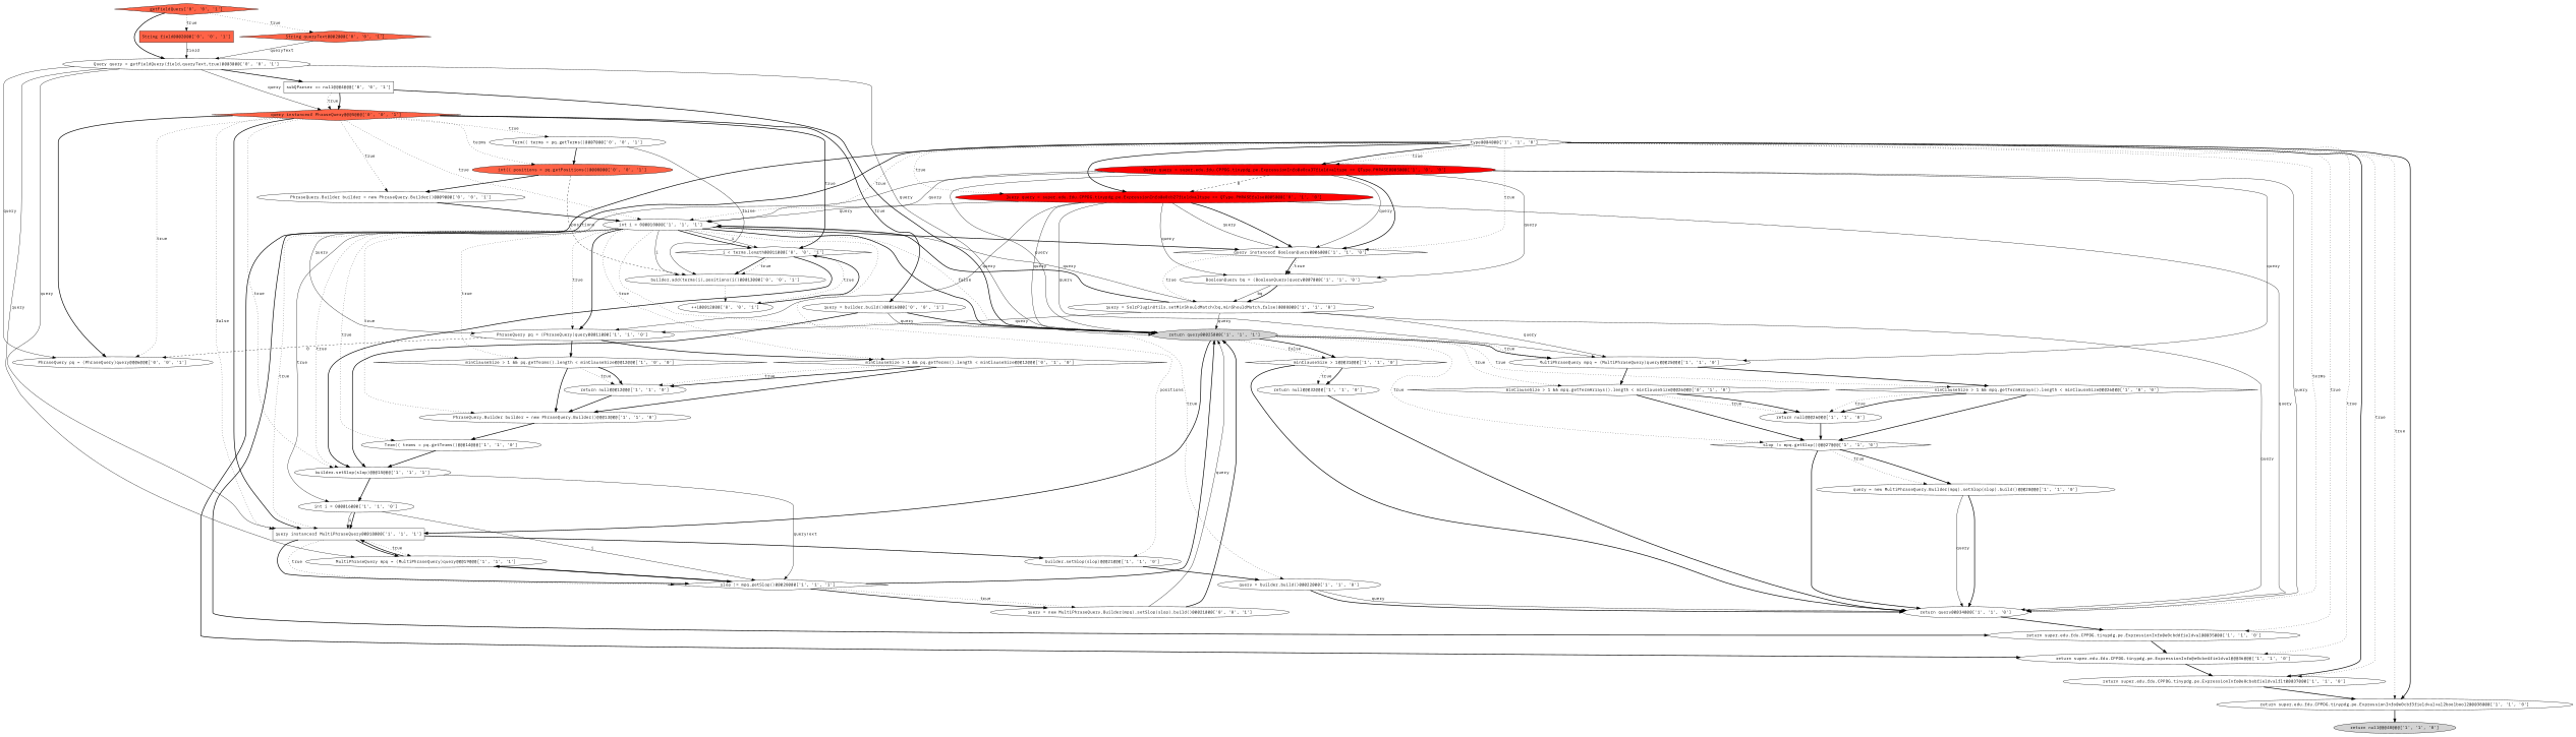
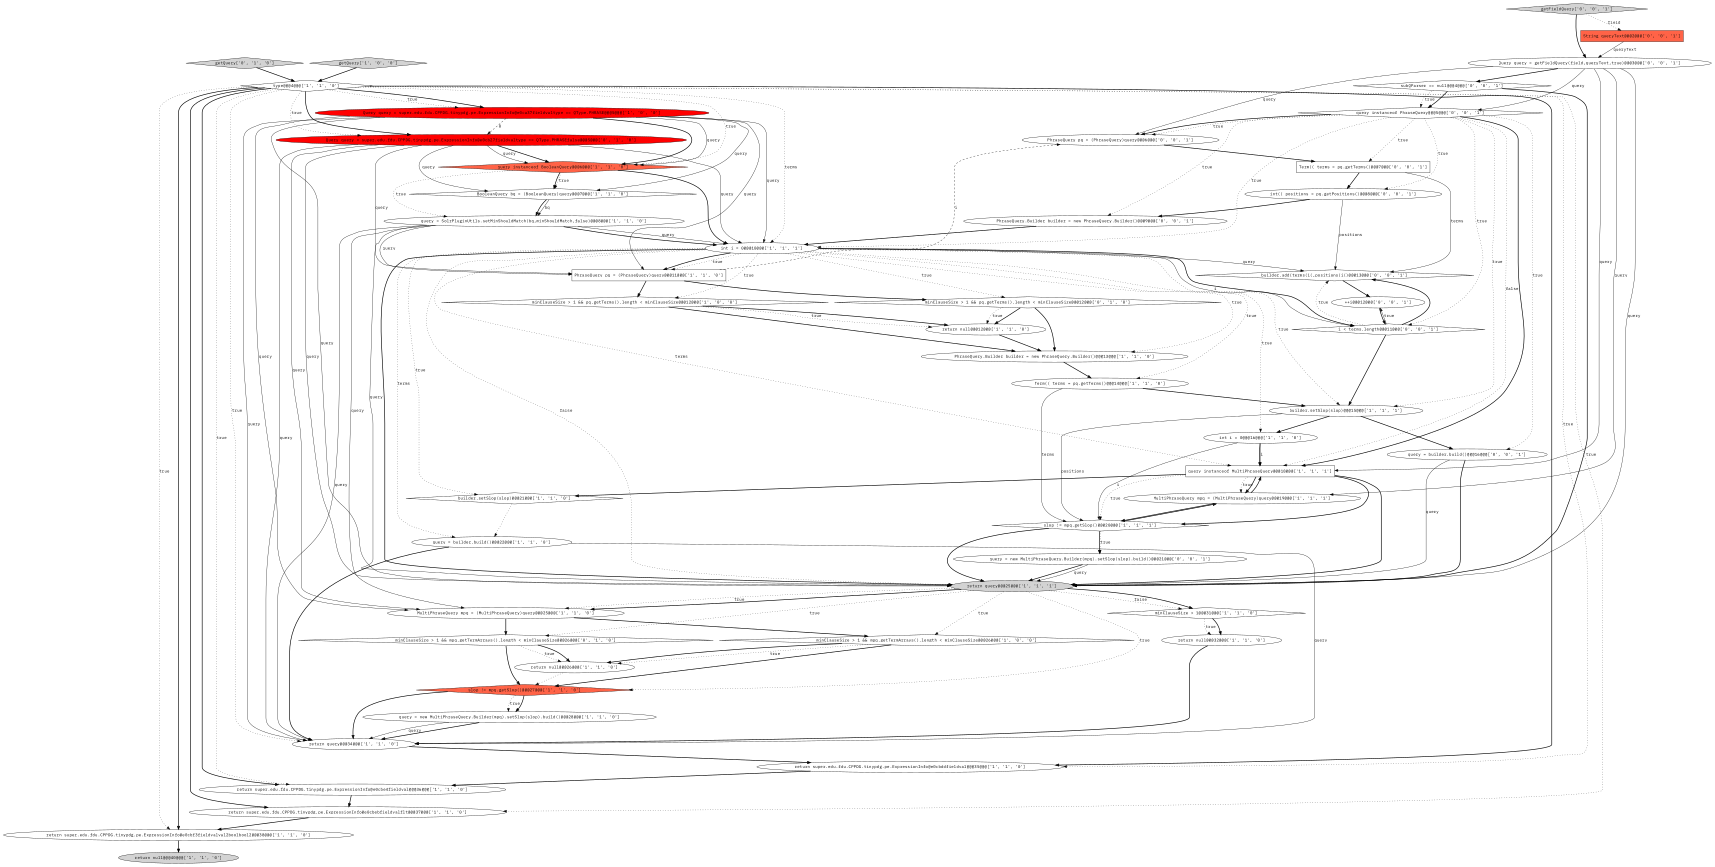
  digraph {
    fontname="IBM Plex Mono"
    node [fillcolor=white fontname="IBM Plex Mono" shape=ellipse style=filled]
    edge [fontname="IBM Plex Mono" style=bold]
-   n1 [fillcolor=tomato label="getFieldQuery['0', '0', '1']" shape=diamond]
-   n2 [fillcolor=tomato label="String field@@@2@@@['0', '0', '1']" shape=box]
+   n1 [fillcolor=lightgray label="getFieldQuery['0', '0', '1']" shape=diamond]
    n3 [label="Query query = getFieldQuery(field,queryText,true)@@@3@@@['0', '0', '1']"]
-   n4 [fillcolor=tomato label="String queryText@@@2@@@['0', '0', '1']" shape=diamond]
+   n4 [fillcolor=tomato label="String queryText@@@2@@@['0', '0', '1']" shape=box]
    n5 [fillcolor=lightgray label="return query@@@25@@@['1', '1', '1']"]
    n6 [label="query instanceof MultiPhraseQuery@@@18@@@['1', '1', '1']" shape=box]
    n7 [label="MultiPhraseQuery mpq = (MultiPhraseQuery)query@@@19@@@['1', '1', '1']"]
-   n8 [fillcolor=tomato label="query instanceof PhraseQuery@@@5@@@['0', '0', '1']" shape=diamond]
+   n8 [label="query instanceof PhraseQuery@@@5@@@['0', '0', '1']" shape=diamond]
    n9 [label="PhraseQuery pq = (PhraseQuery)query@@@6@@@['0', '0', '1']"]
-   n10 [label="subQParser == null@@@4@@@['0', '0', '1']" shape=box]
+   n10 [label="subQParser == null@@@4@@@['0', '0', '1']" shape=diamond]
    n11 [label="return super.edu.fdu.CPPDG.tinypdg.pe.ExpressionInfo@e0cbf3fieldvalval2boolbool2@@@38@@@['1', '1', '0']"]
    n12 [fillcolor=lightgray label="return null@@@40@@@['1', '1', '0']"]
    n13 [label="minClauseSize > 1 && mpq.getTermArrays().length < minClauseSize@@@26@@@['0', '1', '0']" shape=diamond]
    n14 [label="return null@@@26@@@['1', '1', '0']"]
-   n15 [label="slop != mpq.getSlop()@@@27@@@['1', '1', '0']" shape=diamond]
+   n15 [fillcolor=tomato label="slop != mpq.getSlop()@@@27@@@['1', '1', '0']" shape=diamond]
    n16 [label="return query@@@34@@@['1', '1', '0']"]
    n17 [label="query = new MultiPhraseQuery.Builder(mpq).setSlop(slop).build()@@@28@@@['1', '1', '0']"]
    n18 [label="PhraseQuery.Builder builder = new PhraseQuery.Builder()@@@13@@@['1', '1', '0']"]
    n19 [label="Term(( terms = pq.getTerms()@@@14@@@['1', '1', '0']"]
    n20 [label="builder.setSlop(slop)@@@15@@@['1', '1', '1']"]
    n21 [label="slop != mpq.getSlop()@@@20@@@['1', '1', '1']" shape=diamond]
    n22 [label="minClauseSize > 1 && pq.getTerms().length < minClauseSize@@@12@@@['0', '1', '0']" shape=diamond]
    n23 [label="return null@@@12@@@['1', '1', '0']"]
    n24 [label="MultiPhraseQuery mpq = (MultiPhraseQuery)query@@@25@@@['1', '1', '0']"]
    n25 [label="minClauseSize > 1@@@31@@@['1', '1', '0']" shape=diamond]
    n26 [label="minClauseSize > 1 && mpq.getTermArrays().length < minClauseSize@@@26@@@['1', '0', '0']" shape=diamond]
    n27 [label="return null@@@32@@@['1', '1', '0']"]
    n28 [label="PhraseQuery.Builder builder = new PhraseQuery.Builder()@@@9@@@['0', '0', '1']"]
    n29 [label="int i = 0@@@10@@@['1', '1', '1']"]
-   n30 [label="PhraseQuery pq = (PhraseQuery)query@@@11@@@['1', '1', '0']"]
+   n30 [label="PhraseQuery pq = (PhraseQuery)query@@@11@@@['1', '1', '0']" shape=box]
    n31 [label="i < terms.length@@@11@@@['0', '0', '1']" shape=diamond]
-   n32 [label="builder.add(terms(i(,positions(i()@@@13@@@['0', '0', '1']"]
-   n33 [label="builder.setSlop(slop)@@@21@@@['1', '1', '0']"]
+   n32 [label="builder.add(terms(i(,positions(i()@@@13@@@['0', '0', '1']" shape=diamond]
+   n33 [label="builder.setSlop(slop)@@@21@@@['1', '1', '0']" shape=diamond]
    n34 [label="query = builder.build()@@@22@@@['1', '1', '0']"]
    n35 [label="int i = 0@@@16@@@['1', '1', '0']"]
    n36 [label="minClauseSize > 1 && pq.getTerms().length < minClauseSize@@@12@@@['1', '0', '0']" shape=diamond]
    n37 [label="query = builder.build()@@@16@@@['0', '0', '1']"]
    n38 [label="return super.edu.fdu.CPPDG.tinypdg.pe.ExpressionInfo@e0cbddfieldval@@@35@@@['1', '1', '0']"]
    n39 [label="return super.edu.fdu.CPPDG.tinypdg.pe.ExpressionInfo@e0cbe4fieldval@@@36@@@['1', '1', '0']"]
    n40 [label="query = SolrPluginUtils.setMinShouldMatch(bq,minShouldMatch,false)@@@8@@@['1', '1', '0']"]
    n41 [label="++i@@@12@@@['0', '0', '1']"]
    n42 [label="return super.edu.fdu.CPPDG.tinypdg.pe.ExpressionInfo@e0cbebfieldvalflt@@@37@@@['1', '1', '0']"]
-   n43 [label="BooleanQuery bq = (BooleanQuery)query@@@7@@@['1', '1', '0']"]
+   n43 [label="BooleanQuery bq = (BooleanQuery)query@@@7@@@['1', '1', '0']" shape=diamond]
    n44 [label="query = new MultiPhraseQuery.Builder(mpq).setSlop(slop).build()@@@21@@@['0', '0', '1']"]
    n45 [label="type@@@4@@@['1', '1', '0']" shape=diamond]
-   n46 [label="query instanceof BooleanQuery@@@6@@@['1', '1', '0']" shape=diamond]
+   n46 [fillcolor=tomato label="query instanceof BooleanQuery@@@6@@@['1', '1', '0']" shape=diamond]
    n47 [fillcolor=red label="Query query = super.edu.fdu.CPPDG.tinypdg.pe.ExpressionInfo@e0cb27fieldvaltype == QType.PHRASEfalse@@@5@@@['0', '1', '0']"]
    n48 [fillcolor=red label="Query query = super.edu.fdu.CPPDG.tinypdg.pe.ExpressionInfo@e0ca37fieldvaltype == QType.PHRASE@@@5@@@['1', '0', '0']"]
-   n49 [fillcolor=tomato label="int(( positions = pq.getPositions()@@@8@@@['0', '0', '1']"]
-   n50 [label="Term(( terms = pq.getTerms()@@@7@@@['0', '0', '1']"]
-   n1 -> n2 [label=true style=dotted]
+   n49 [label="int(( positions = pq.getPositions()@@@8@@@['0', '0', '1']"]
+   n50 [label="Term(( terms = pq.getTerms()@@@7@@@['0', '0', '1']" shape=box]
+   n51 [fillcolor=lightgray label="getQuery['1', '0', '0']" shape=diamond]
+   n52 [fillcolor=lightgray label="getQuery['0', '1', '0']" shape=diamond]
    n1 -> n3
-   n1 -> n4 [label=true style=dotted]
-   n2 -> n3 [label=field style=solid]
+   n1 -> n4 [label=field style=dotted]
    n3 -> n5 [label=query style=solid]
    n3 -> n6 [label=query style=solid]
    n3 -> n7 [label=query style=solid]
    n3 -> n8 [label=query style=solid]
    n3 -> n9 [label=query style=solid]
    n3 -> n10
    n4 -> n3 [label=queryText style=solid]
    n5 -> n13 [label=true style=dotted]
    n5 -> n15 [label=true style=dotted]
    n5 -> n24 [label=true style=dotted]
    n5 -> n24
    n5 -> n25 [label=false style=dotted]
    n5 -> n25
    n5 -> n26 [label=true style=dotted]
-   n5 -> n6
+   n6 -> n5
    n6 -> n7 [label=true style=dotted]
    n6 -> n7
    n6 -> n21
    n6 -> n21 [label=true style=dotted]
    n6 -> n33
    n7 -> n6
    n7 -> n21
    n8 -> n6 [label=false style=dotted]
    n8 -> n6
    n8 -> n9
    n8 -> n9 [label=true style=dotted]
    n8 -> n20 [label=true style=dotted]
    n8 -> n28 [label=true style=dotted]
    n8 -> n29 [label=true style=dotted]
-   n8 -> n31 [label=true]
-   n8 -> n37 [label=true]
-   n8 -> n49 [label=terms style=dotted]
+   n8 -> n31 [label=true style=dotted]
+   n8 -> n37 [label=true style=dotted]
+   n8 -> n49 [label=true style=dotted]
    n8 -> n50 [label=true style=dotted]
+   n9 -> n50
    n10 -> n5
    n10 -> n8
    n10 -> n8 [label=true style=dotted]
    n11 -> n12
    n13 -> n14 [label=true style=dotted]
    n13 -> n14
    n13 -> n15
-   n14 -> n15
+   n14 -> n15 [style=dotted]
    n15 -> n16
    n15 -> n17 [label=true style=dotted]
    n15 -> n17
    n16 -> n38
    n17 -> n16
    n17 -> n16 [label=query style=solid]
    n18 -> n19
    n19 -> n20
-   n20 -> n21 [label=queryText style=solid]
+   n19 -> n21 [label=terms style=solid]
+   n20 -> n21 [label=positions style=solid]
    n20 -> n35
-   n37 -> n20
+   n20 -> n37
    n21 -> n5
    n21 -> n7
    n21 -> n44 [label=true style=dotted]
    n21 -> n44
    n22 -> n18
    n22 -> n23
    n22 -> n23 [label=true style=dotted]
    n23 -> n18
    n24 -> n13
    n24 -> n26
-   n25 -> n16
    n25 -> n27
    n25 -> n27 [label=true style=dotted]
    n26 -> n14 [label=true style=dotted]
    n26 -> n14
    n26 -> n15
    n27 -> n16
    n28 -> n29
    n29 -> n5
    n29 -> n5 [label=false style=dotted]
-   n29 -> n6 [label=true style=dotted]
+   n29 -> n6 [label=terms style=dotted]
    n29 -> n18 [label=true style=dotted]
    n29 -> n19 [label=true style=dotted]
    n29 -> n20 [label=true style=dotted]
    n29 -> n22 [label=true style=dotted]
    n29 -> n30 [label=true style=dotted]
    n29 -> n30
    n29 -> n31
    n29 -> n31 [label=i style=solid]
-   n29 -> n32 [label=i style=solid]
-   n29 -> n33 [label=positions style=dotted]
-   n29 -> n34 [label=true style=dotted]
-   n29 -> n35 [label=true style=solid]
+   n29 -> n32 [label=query style=solid]
+   n29 -> n33 [label=true style=dotted]
+   n29 -> n34 [label=terms style=dotted]
+   n29 -> n35 [label=true style=dotted]
    n29 -> n36 [label=true style=dotted]
-   n30 -> n9 [label=0 style=dashed]
+   n30 -> n9 [label=i style=dashed]
    n30 -> n22
    n30 -> n36
    n31 -> n20
    n31 -> n32
    n31 -> n32 [label=true style=dotted]
-   n31 -> n41 [label=true style=dotted]
-   n32 -> n41 [style=dotted]
-   n33 -> n34
+   n31 -> n41 [label=true style=solid]
+   n32 -> n41
+   n33 -> n34 [style=dotted]
    n34 -> n16 [label=query style=solid]
    n34 -> n16
    n35 -> n6
    n35 -> n6 [label=i style=solid]
    n35 -> n21 [label=i style=solid]
    n36 -> n18
    n36 -> n23 [label=true style=dotted]
    n36 -> n23
    n37 -> n5
    n37 -> n5 [label=query style=solid]
    n38 -> n39
    n39 -> n42
    n40 -> n5 [label=query style=solid]
    n40 -> n16 [label=query style=solid]
    n40 -> n24 [label=query style=solid]
    n40 -> n29 [label=query style=solid]
    n40 -> n29
    n40 -> n30 [label=query style=solid]
    n41 -> n31
    n42 -> n11
    n43 -> n40 [label=bq style=solid]
    n43 -> n40
    n44 -> n5
    n44 -> n5 [label=query style=solid]
    n45 -> n11 [label=true style=dotted]
    n45 -> n11
-   n45 -> n16 [label=terms style=dotted]
-   n45 -> n29 [label=true style=dotted]
+   n45 -> n16 [label=true style=dotted]
+   n45 -> n29 [label=terms style=dotted]
    n45 -> n38 [label=true style=dotted]
    n45 -> n38
    n45 -> n39 [label=true style=dotted]
    n45 -> n39
    n45 -> n42
    n45 -> n42 [label=true style=dotted]
    n45 -> n46 [label=true style=dotted]
    n45 -> n47 [label=true style=dotted]
    n45 -> n47
    n45 -> n48 [label=true style=dotted]
    n45 -> n48
-   n29 -> n46
+   n46 -> n29
    n46 -> n40 [label=true style=dotted]
    n46 -> n43
    n46 -> n43 [label=true style=dotted]
    n47 -> n5 [label=query style=solid]
    n47 -> n16 [label=query style=solid]
    n47 -> n24 [label=query style=solid]
    n47 -> n29 [label=query style=solid]
    n47 -> n30 [label=query style=solid]
    n47 -> n43 [label=query style=solid]
    n47 -> n46
    n47 -> n46 [label=query style=solid]
    n48 -> n5 [label=query style=solid]
    n48 -> n16 [label=query style=solid]
    n48 -> n24 [label=query style=solid]
    n48 -> n29 [label=query style=solid]
    n48 -> n30 [label=query style=solid]
    n48 -> n43 [label=query style=solid]
    n48 -> n46 [label=query style=solid]
    n48 -> n46
    n48 -> n47 [label=0 style=dashed]
    n49 -> n28
-   n49 -> n32 [label=positions style=dashed]
-   n50 -> n32 [label=false style=solid]
+   n49 -> n32 [label=positions style=solid]
+   n50 -> n32 [label=terms style=solid]
    n50 -> n49
+   n51 -> n45
+   n52 -> n45
  }
